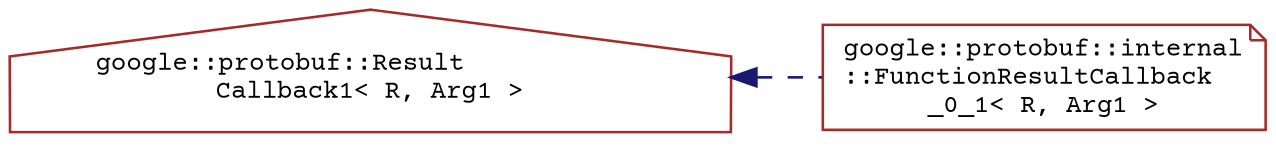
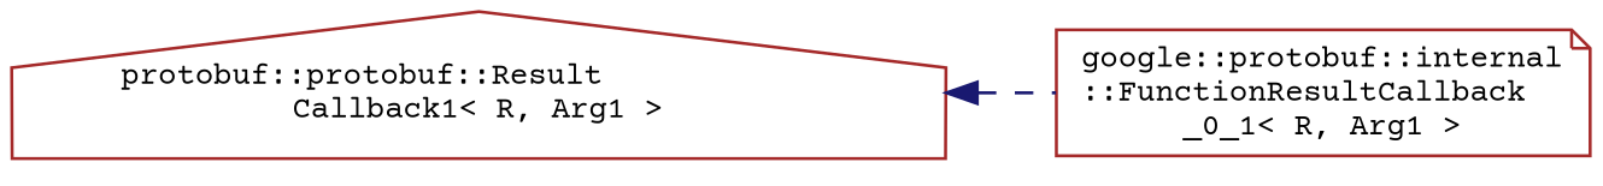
  digraph {
    rankdir=LR
    fontname="Courier Prime"
    node [color=brown fillcolor=white fontname="Courier Prime" fontsize=10 style=filled]
-   n1 [height=0.2 label="google::protobuf::Result\lCallback1\< R, Arg1 \>" shape=house width=0.4]
+   n1 [height=0.2 label="protobuf::protobuf::Result\lCallback1\< R, Arg1 \>" shape=house width=0.4]
    n2 [height=0.2 label="google::protobuf::internal\l::FunctionResultCallback\l_0_1\< R, Arg1 \>" shape=note width=0.4]
    n1 -> n2 [color=midnightblue dir=back fontname="Courier Prime" fontsize=10 labelfontname=Helvetica labelfontsize=10 style=dashed]
  }
